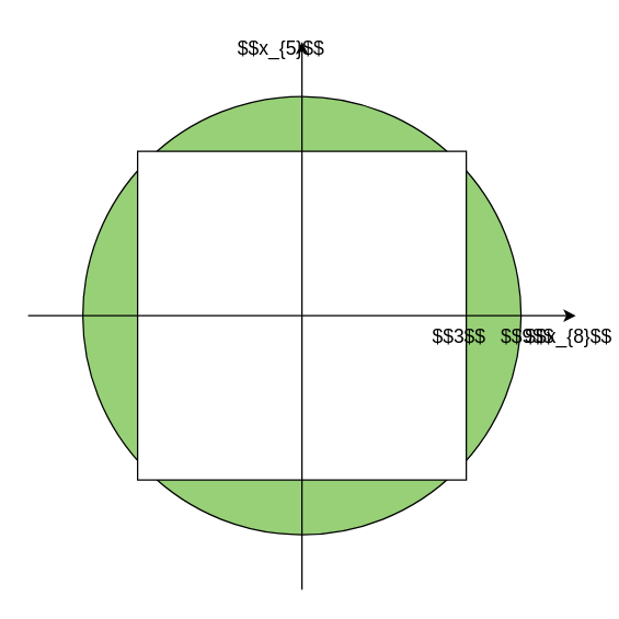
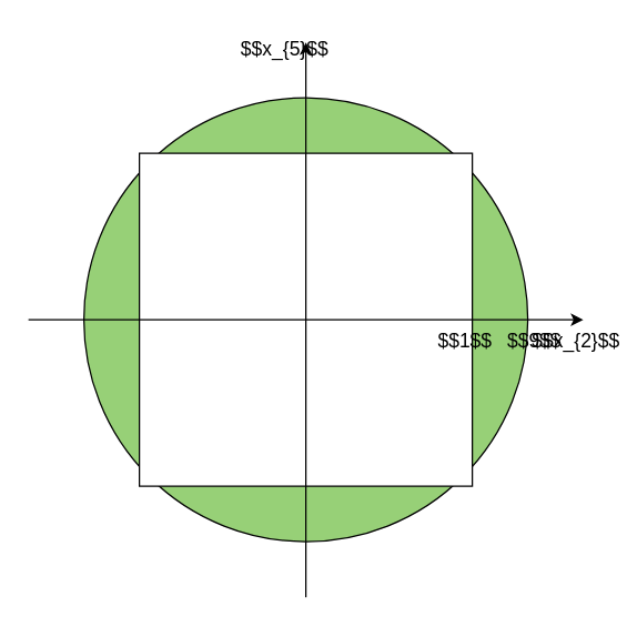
  <mxCell id="0" />
  <mxCell id="1" parent="0" />
  <mxCell id="2" value="$$x_{5}$$" style="text;html=1;strokeColor=none;fillColor=none;align=center;verticalAlign=middle;whiteSpace=wrap;rounded=0;fontSize=14;" vertex="1" parent="1"><mxGeometry x="190" y="20" width="30" height="30" as="geometry" /></mxCell>
- <mxCell id="3" value="$$x_{8}$$" style="text;html=1;strokeColor=none;fillColor=none;align=center;verticalAlign=middle;whiteSpace=wrap;rounded=0;fontSize=14;" vertex="1" parent="1"><mxGeometry x="400" y="230" width="30" height="30" as="geometry" /></mxCell>
+ <mxCell id="3" value="$$x_{2}$$" style="text;html=1;strokeColor=none;fillColor=none;align=center;verticalAlign=middle;whiteSpace=wrap;rounded=0;fontSize=14;" vertex="1" parent="1"><mxGeometry x="400" y="230" width="30" height="30" as="geometry" /></mxCell>
  <mxCell id="4" value="" style="ellipse;whiteSpace=wrap;html=1;aspect=fixed;fillColor=#97D077;fillStyle=auto;strokeColor=#000000;" vertex="1" parent="1"><mxGeometry x="60" y="70" width="320" height="320" as="geometry" /></mxCell>
  <mxCell id="5" value="" style="whiteSpace=wrap;html=1;aspect=fixed;" vertex="1" parent="1"><mxGeometry x="100" y="110" width="240" height="240" as="geometry" /></mxCell>
  <mxCell id="6" value="" style="endArrow=classic;html=1;rounded=0;" edge="1" parent="1"><mxGeometry width="50" height="50" relative="1" as="geometry"><mxPoint x="20" y="230" as="sourcePoint" /><mxPoint x="420" y="230" as="targetPoint" /></mxGeometry></mxCell>
  <mxCell id="7" value="" style="endArrow=classic;html=1;rounded=0;" edge="1" parent="1"><mxGeometry width="50" height="50" relative="1" as="geometry"><mxPoint x="220" y="430" as="sourcePoint" /><mxPoint x="220" y="30" as="targetPoint" /></mxGeometry></mxCell>
- <mxCell id="8" value="$$3$$" style="text;html=1;strokeColor=none;fillColor=none;align=center;verticalAlign=middle;whiteSpace=wrap;rounded=0;fontSize=14;" vertex="1" parent="1"><mxGeometry x="320" y="230" width="30" height="30" as="geometry" /></mxCell>
+ <mxCell id="8" value="$$1$$" style="text;html=1;strokeColor=none;fillColor=none;align=center;verticalAlign=middle;whiteSpace=wrap;rounded=0;fontSize=14;" vertex="1" parent="1"><mxGeometry x="320" y="230" width="30" height="30" as="geometry" /></mxCell>
  <mxCell id="9" value="$$9$$" style="text;html=1;strokeColor=none;fillColor=none;align=center;verticalAlign=middle;whiteSpace=wrap;rounded=0;fontSize=14;" vertex="1" parent="1"><mxGeometry x="370" y="230" width="30" height="30" as="geometry" /></mxCell>
